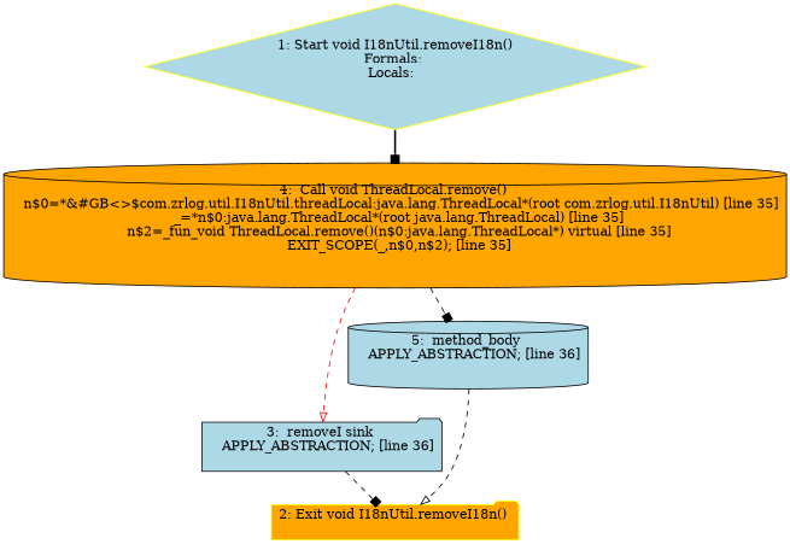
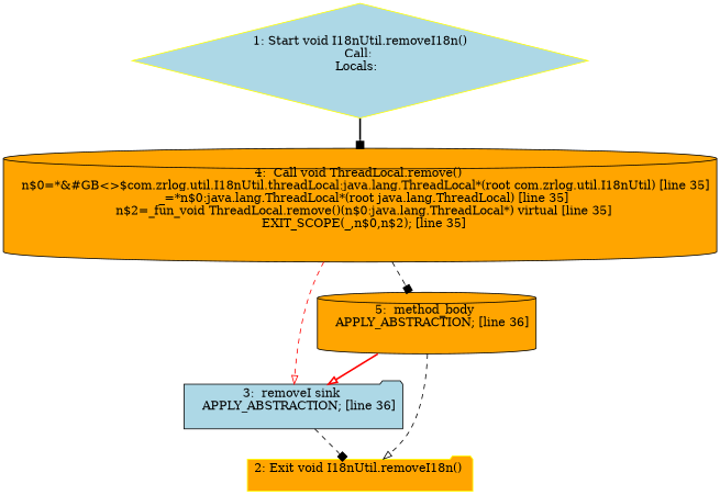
  digraph {
    node [fillcolor=lightblue shape=cylinder style=filled]
    edge [arrowhead=box style=dashed]
-   n1 [color=yellow label="1: Start void I18nUtil.removeI18n()\nFormals: \nLocals:  \n  " shape=diamond]
+   n1 [color=yellow label="1: Start void I18nUtil.removeI18n()\nCall: \nLocals:  \n  " shape=diamond]
    n2 [fillcolor=orange label="4:  Call void ThreadLocal.remove() \n   n$0=*&#GB<>$com.zrlog.util.I18nUtil.threadLocal:java.lang.ThreadLocal*(root com.zrlog.util.I18nUtil) [line 35]\n  _=*n$0:java.lang.ThreadLocal*(root java.lang.ThreadLocal) [line 35]\n  n$2=_fun_void ThreadLocal.remove()(n$0:java.lang.ThreadLocal*) virtual [line 35]\n  EXIT_SCOPE(_,n$0,n$2); [line 35]\n "]
    n3 [label="3:  removeI sink \n   APPLY_ABSTRACTION; [line 36]\n " shape=folder]
-   n4 [label="5:  method_body \n   APPLY_ABSTRACTION; [line 36]\n "]
+   n4 [fillcolor=orange label="5:  method_body \n   APPLY_ABSTRACTION; [line 36]\n "]
    n5 [color=yellow fillcolor=orange label="2: Exit void I18nUtil.removeI18n() \n  " shape=folder]
    n1 -> n2 [style=bold]
    n2 -> n3 [arrowhead=onormal color=red]
    n2 -> n4
    n3 -> n5
+   n4 -> n3 [arrowhead=onormal color=red style=bold]
    n4 -> n5 [arrowhead=onormal]
  }
